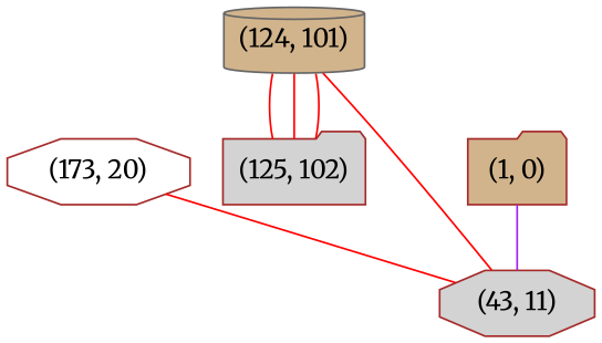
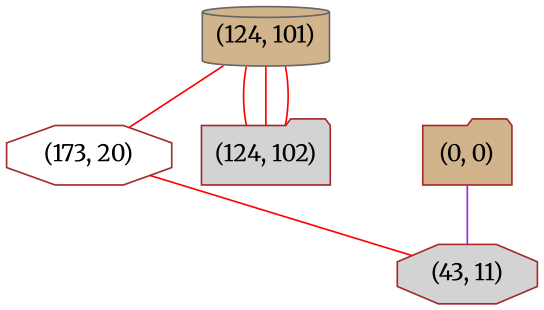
  graph {
    fontname=Merriweather
    node [color=brown fillcolor=tan fontname=Merriweather shape=octagon style=filled]
    edge [color=red fontname=Merriweather weight=1]
    "(124, 101)" [color=gray40 shape=cylinder]
    "(173, 20)" [fillcolor=white]
-   "(124, 102)" [fillcolor=lightgrey shape=folder label="(125, 102)"]
+   "(124, 102)" [fillcolor=lightgrey shape=folder]
    n4 [fillcolor=lightgrey label="(43, 11)"]
-   "(0, 0)" [shape=folder label="(1, 0)"]
-   "(124, 101)" -- n4
+   "(0, 0)" [shape=folder]
+   "(124, 101)" -- "(173, 20)"
    "(124, 101)" -- "(124, 102)"
    "(124, 101)" -- "(124, 102)"
    "(124, 101)" -- "(124, 102)"
    "(173, 20)" -- n4
    "(0, 0)" -- n4 [color=purple weight=4]
  }
